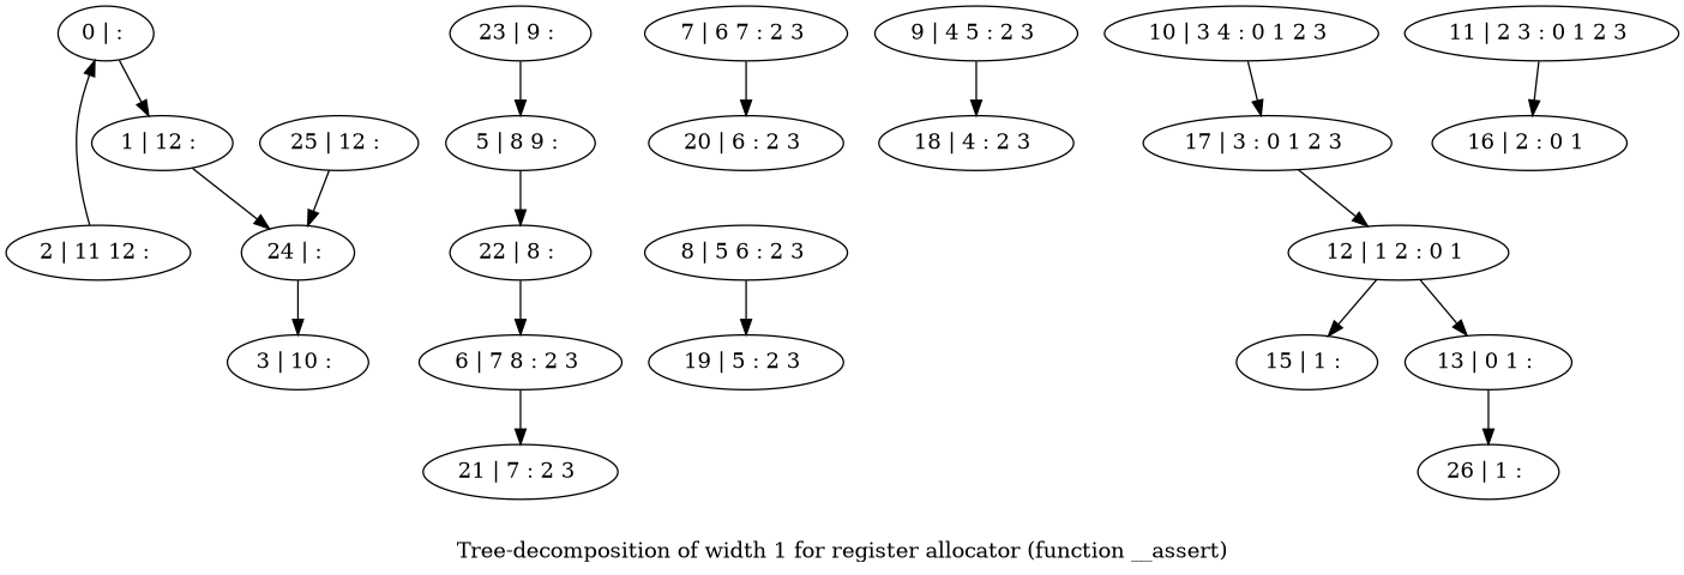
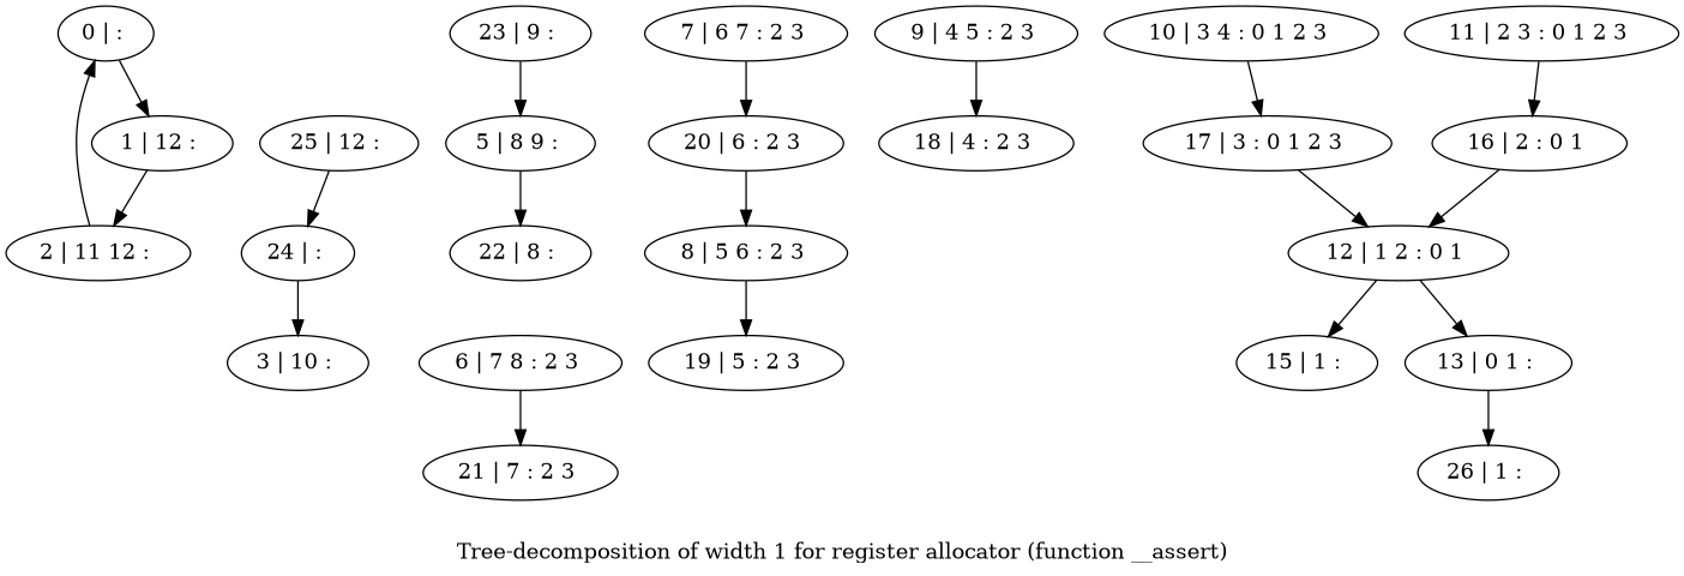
  digraph {
    label="Tree-decomposition of width 1 for register allocator (function __assert)"
    n1 [label="0 | : "]
    n2 [label="1 | 12 : "]
    n3 [label="2 | 11 12 : "]
    n4 [label="25 | 12 : "]
    n5 [label="24 | : "]
    n6 [label="3 | 10 : "]
    n7 [label="23 | 9 : "]
    n8 [label="5 | 8 9 : "]
    n9 [label="22 | 8 : "]
    n10 [label="6 | 7 8 : 2 3 "]
    n11 [label="21 | 7 : 2 3 "]
    n12 [label="7 | 6 7 : 2 3 "]
    n13 [label="20 | 6 : 2 3 "]
    n14 [label="8 | 5 6 : 2 3 "]
    n15 [label="19 | 5 : 2 3 "]
    n16 [label="9 | 4 5 : 2 3 "]
    n17 [label="18 | 4 : 2 3 "]
    n18 [label="10 | 3 4 : 0 1 2 3 "]
    n19 [label="17 | 3 : 0 1 2 3 "]
    n20 [label="12 | 1 2 : 0 1 "]
    n21 [label="11 | 2 3 : 0 1 2 3 "]
    n22 [label="16 | 2 : 0 1 "]
    n23 [label="15 | 1 : "]
    n24 [label="13 | 0 1 : "]
    n25 [label="26 | 1 : "]
    n1 -> n2
-   n2 -> n5
+   n2 -> n3
    n3 -> n1
    n4 -> n5
    n5 -> n6
    n7 -> n8
    n8 -> n9
-   n9 -> n10
    n10 -> n11
    n12 -> n13
+   n13 -> n14
    n14 -> n15
    n16 -> n17
    n18 -> n19
    n19 -> n20
    n20 -> n23
    n20 -> n24
    n21 -> n22
+   n22 -> n20
    n24 -> n25
  }
